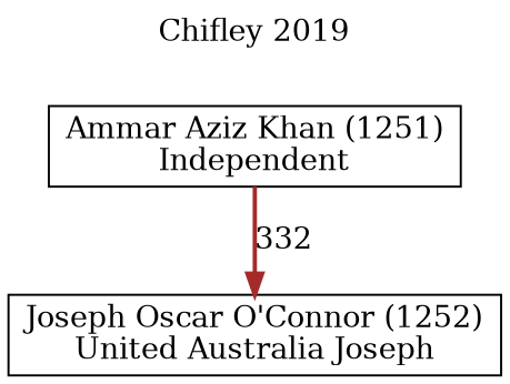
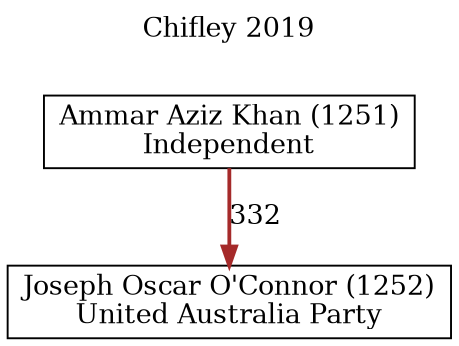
  digraph {
    label="Chifley 2019"
    labelloc=t
    mclimit=10
    node [shape=box]
-   n1 [label="Joseph Oscar O'Connor (1252)\nUnited Australia Joseph"]
+   n1 [label="Joseph Oscar O'Connor (1252)\nUnited Australia Party"]
    n2 [label="Ammar Aziz Khan (1251)\nIndependent"]
    n2 -> n1 [label=332 color=brown style=bold]
  }
